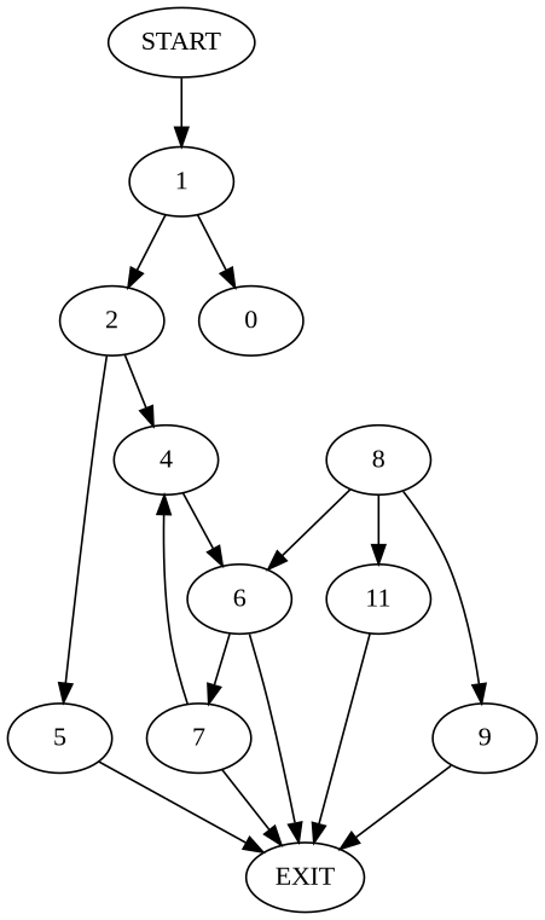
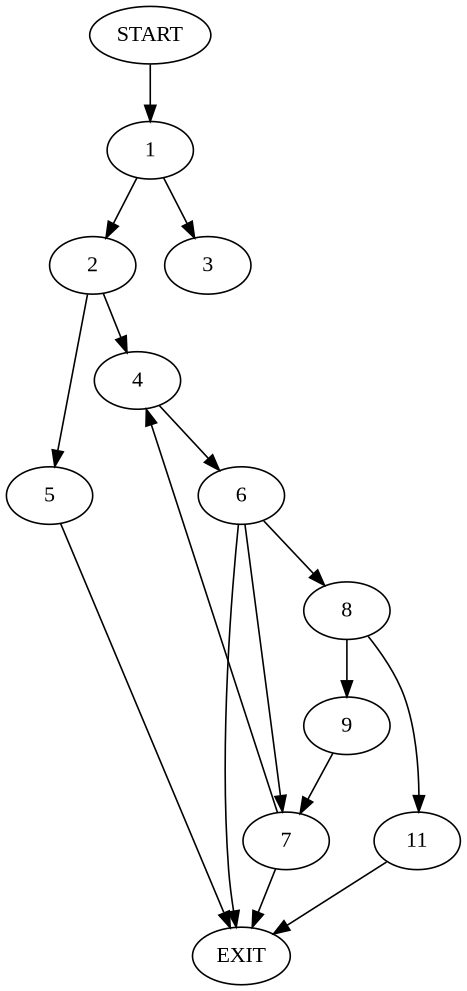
  digraph {
    fontname="Liberation Serif"
    node [fontname="Liberation Serif"]
    edge [fontname="Liberation Serif"]
    n1 [label=START]
    1
    2
-   3 [label=0]
+   3
    n5 [label=EXIT]
    4
    5
    6
    7
    8
    9
    n12 [label=11]
    n1 -> 1
    1 -> 2
    1 -> 3
    2 -> 4
    2 -> 5
    4 -> 6
    5 -> n5
    6 -> n5
    6 -> 7
-   8 -> 6
+   6 -> 8
    7 -> n5
    7 -> 4
    8 -> 9
    8 -> n12
-   9 -> n5
+   9 -> 7
    n12 -> n5
  }
